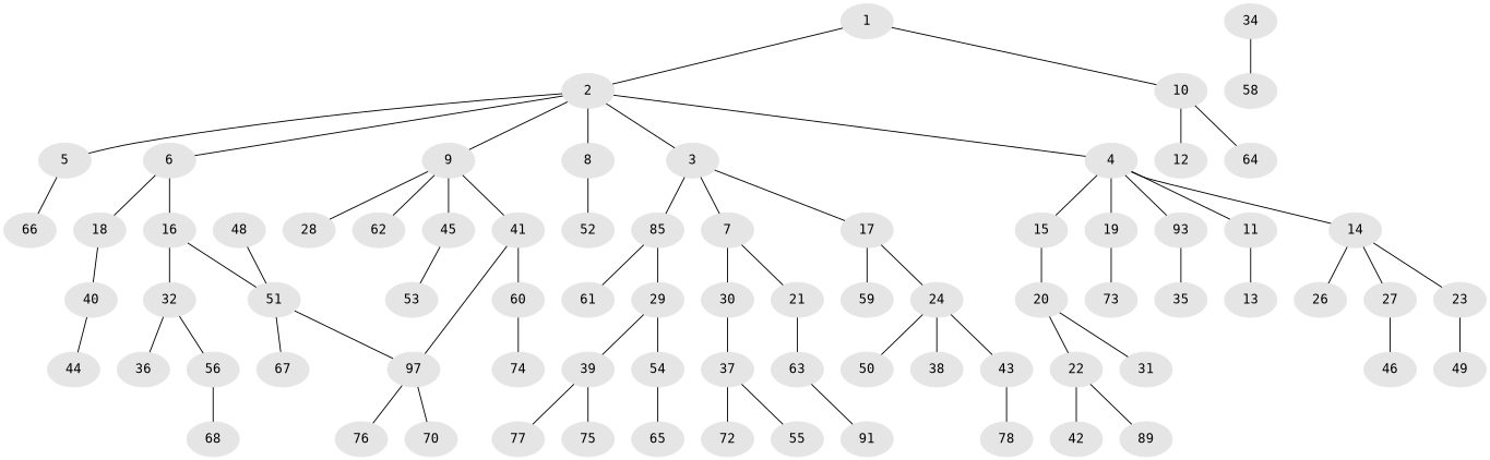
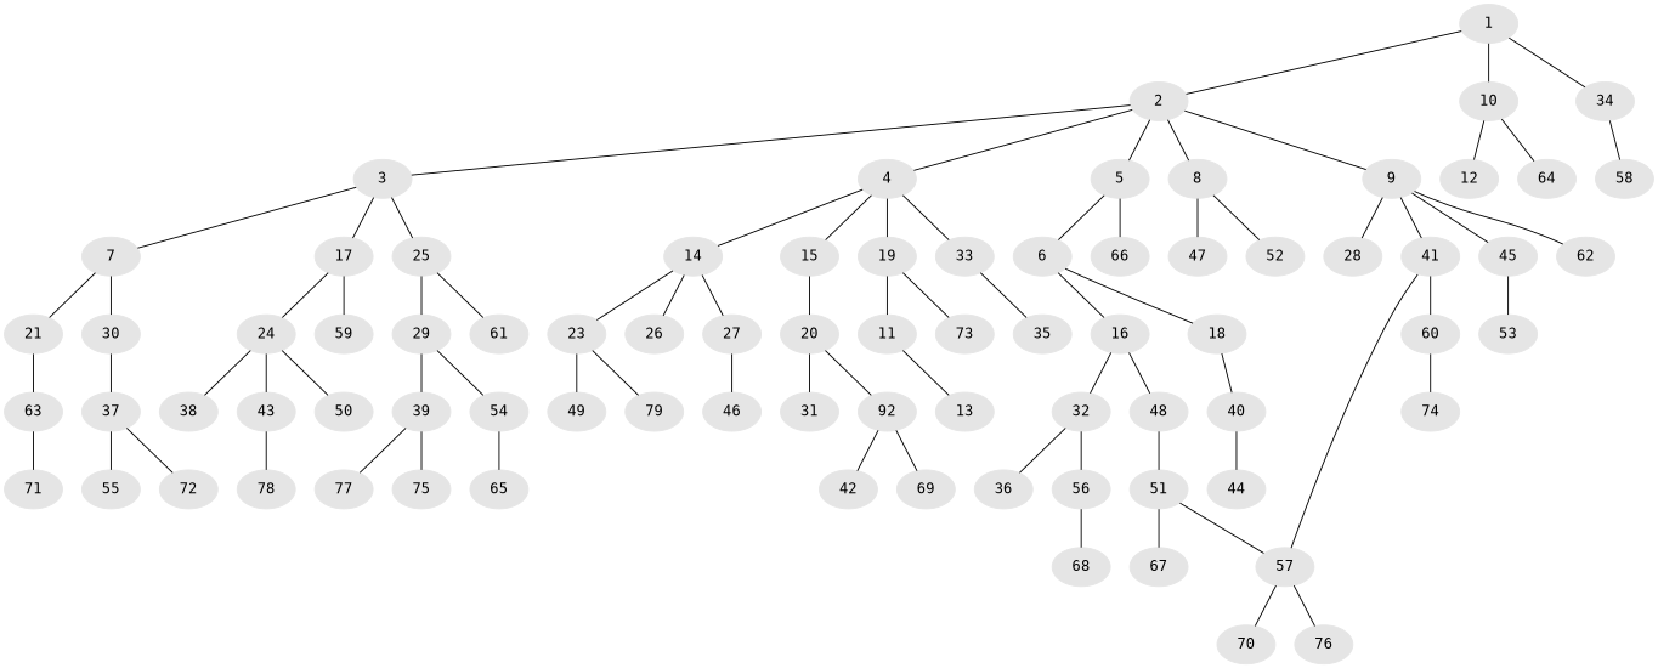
  graph {
    fontname="DejaVu Sans Mono"
    node [color=gray90 fontname="DejaVu Sans Mono" style=filled]
    edge [fontname="DejaVu Sans Mono"]
    1
    2
    10
    34
    3
    4
    5
    6
    8
    9
    12
    64
    58
    7
    17
-   25 [label=85]
+   25
    11
    14
    15
    19
-   33 [label=93]
+   33
    66
    16
    18
+   47
    52
    28
    41
    45
    62
    21
    30
    24
    59
    29
    61
    13
    23
    26
    27
    20
    73
    35
    32
    48
    40
    63
    37
-   57 [label=97]
+   57
    60
    53
    49
+   79
    46
    31
-   22
+   22 [label=92]
    36
    56
    51
    38
    43
    50
    44
    42
-   69 [label=89]
-   71 [label=91]
+   69
+   71
    78
    39
    54
    77
    75
    65
    55
    72
    68
    70
    76
    74
    67
    1 -- 2
    1 -- 10
+   1 -- 34
    2 -- 3
    2 -- 4
    2 -- 5
-   2 -- 6
+   5 -- 6
    2 -- 8
    2 -- 9
    10 -- 12
    10 -- 64
    34 -- 58
    3 -- 7
    3 -- 17
    3 -- 25
-   4 -- 11
+   19 -- 11
    4 -- 14
    4 -- 15
    4 -- 19
    4 -- 33
    5 -- 66
    6 -- 16
    6 -- 18
+   8 -- 47
    8 -- 52
    9 -- 28
    9 -- 41
    9 -- 45
    9 -- 62
    7 -- 21
    7 -- 30
    17 -- 24
    17 -- 59
    25 -- 29
    25 -- 61
    11 -- 13
    14 -- 23
    14 -- 26
    14 -- 27
    15 -- 20
    19 -- 73
    33 -- 35
    16 -- 32
-   16 -- 51
+   16 -- 48
    18 -- 40
    41 -- 57
    41 -- 60
    45 -- 53
    21 -- 63
    30 -- 37
    24 -- 38
    24 -- 43
    24 -- 50
    29 -- 39
    29 -- 54
    23 -- 49
+   23 -- 79
    27 -- 46
    20 -- 31
    20 -- 22
    32 -- 36
    32 -- 56
    48 -- 51
    40 -- 44
    63 -- 71
    37 -- 55
    37 -- 72
    57 -- 70
    57 -- 76
    60 -- 74
    22 -- 42
    22 -- 69
    56 -- 68
    51 -- 57
    51 -- 67
    43 -- 78
    39 -- 77
    39 -- 75
    54 -- 65
  }
